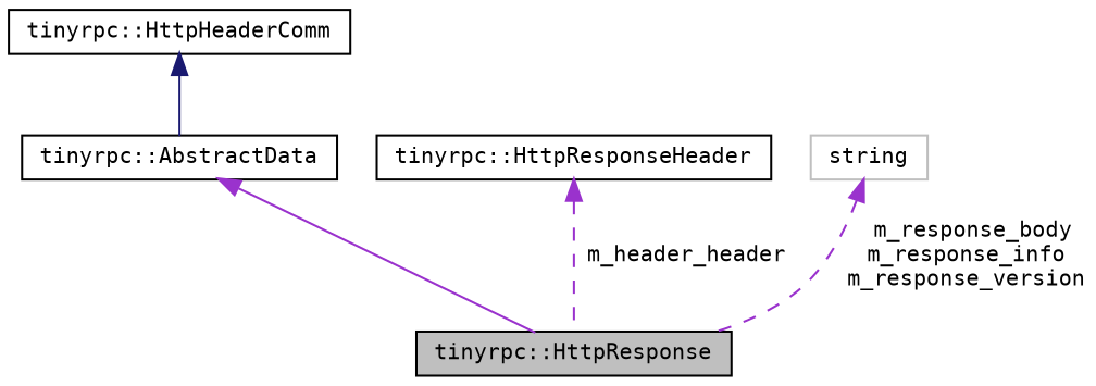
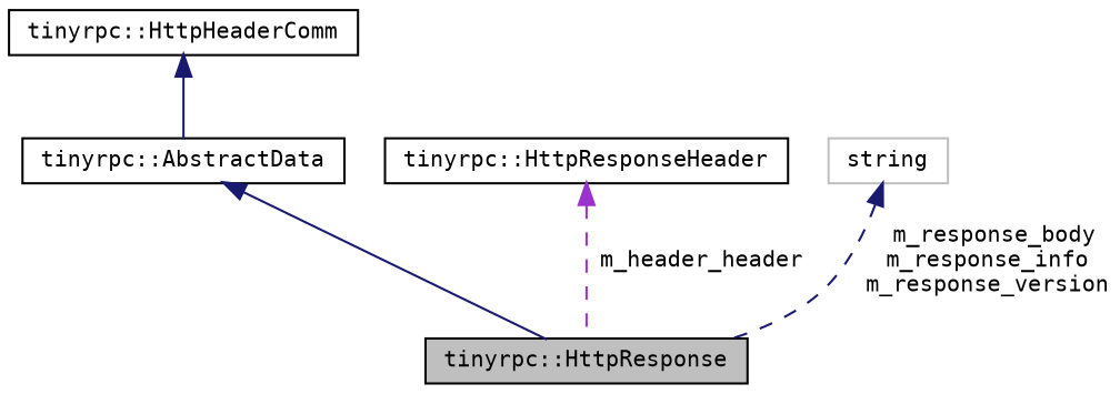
  digraph {
    fontname="DejaVu Sans Mono"
    node [color=black fillcolor=white fontname="DejaVu Sans Mono" fontsize=10 shape=record style=filled]
    edge [color=midnightblue dir=back fontname="DejaVu Sans Mono" fontsize=10 labelfontname=Helvetica labelfontsize=10 style=solid]
    n1 [fillcolor=grey75 fontcolor=black height=0.2 label="tinyrpc::HttpResponse" width=0.4]
    n2 [height=0.2 label="tinyrpc::AbstractData" width=0.4]
    n3 [height=0.2 label="tinyrpc::HttpResponseHeader" width=0.4]
    n4 [height=0.2 label="tinyrpc::HttpHeaderComm" width=0.4]
    n5 [color=grey75 height=0.2 label=string width=0.4]
-   n2 -> n1 [color=darkorchid3]
+   n2 -> n1
    n3 -> n1 [color=darkorchid3 label=" m_header_header" style=dashed]
    n4 -> n2
-   n5 -> n1 [color=darkorchid3 label=" m_response_body\nm_response_info\nm_response_version" style=dashed]
+   n5 -> n1 [label=" m_response_body\nm_response_info\nm_response_version" style=dashed]
  }
